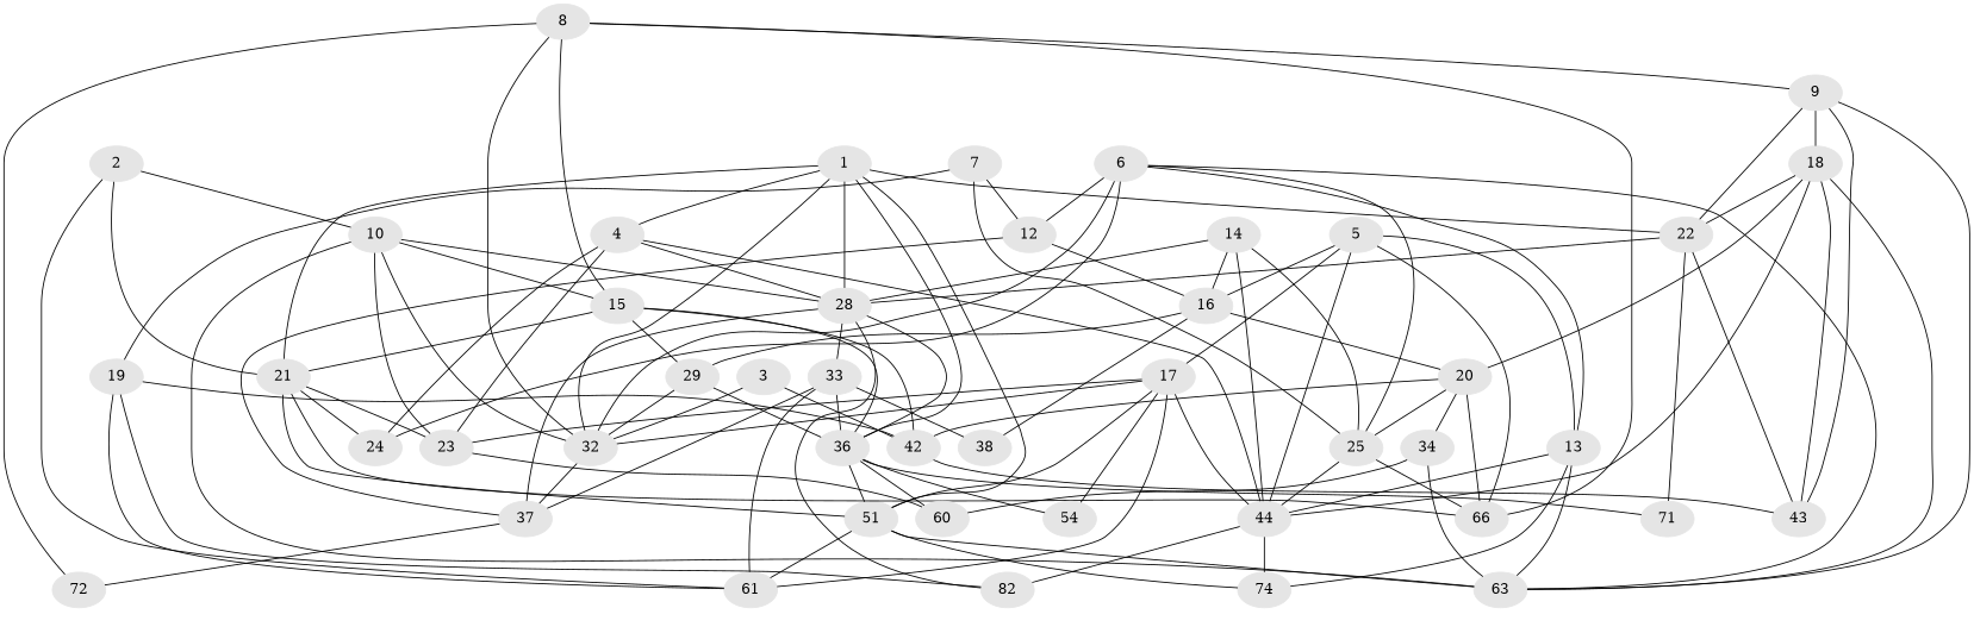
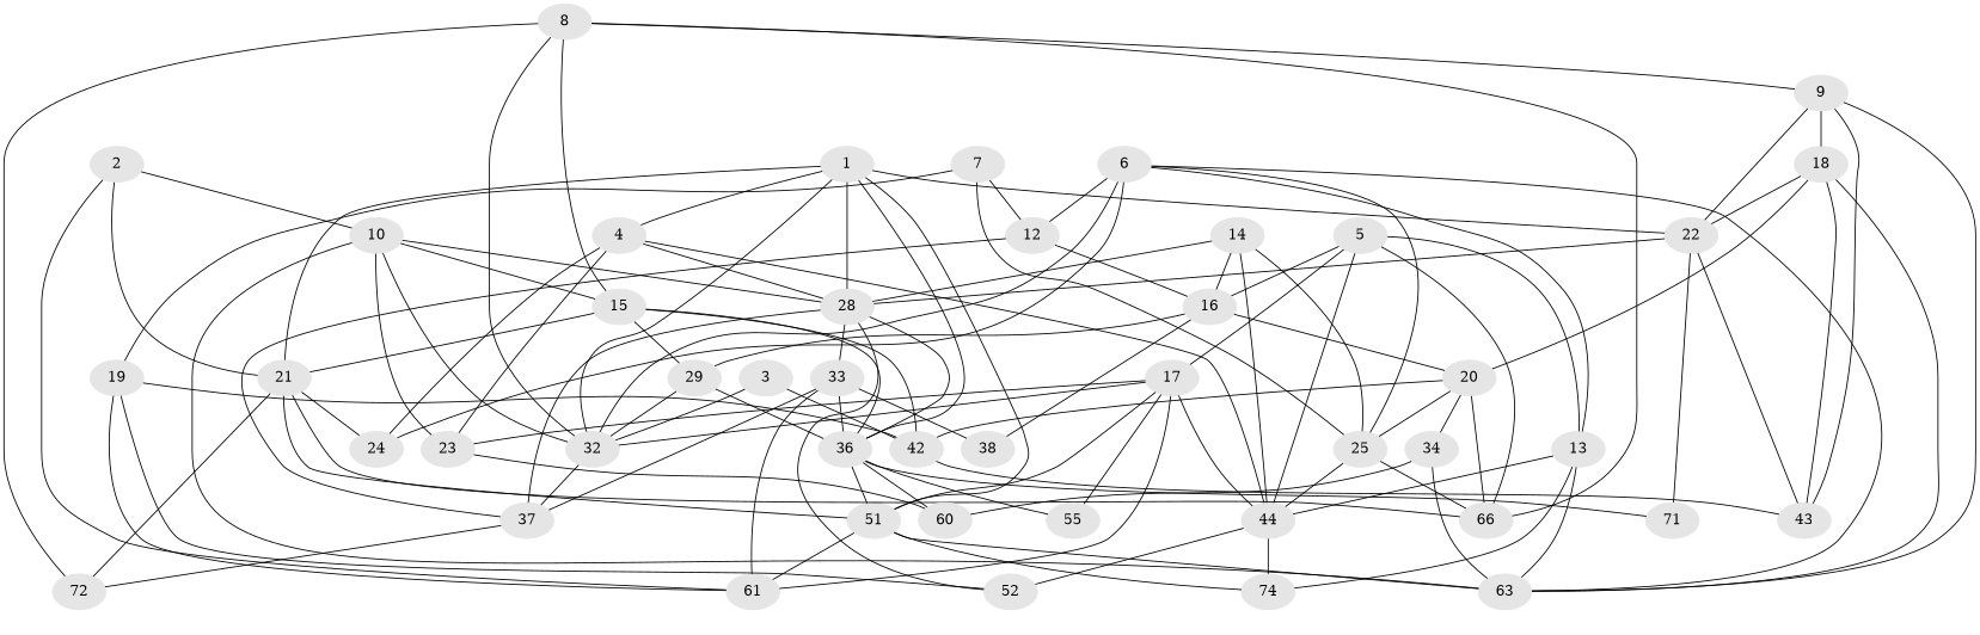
  graph {
    node [color=gray90 style=filled]
    1 [super="+57"]
    4
    21 [super="+40"]
    22 [super="+48"]
    28 [super="+35"]
    32 [super="+54"]
    36 [super="+73"]
    51 [super="+56"]
    23 [super="+58"]
    24 [super="+50"]
    44 [super="+49"]
    66 [super="+70"]
    43
    71
    37 [super="+75"]
-   52 [super="+53" label=82]
+   52 [super="+53"]
    33 [super="+39"]
-   55 [label=54]
+   55
    60
    61
    63 [super="+65"]
    74
    2
    10 [super="+27"]
    3
    42 [super="+45"]
    13 [super="+26"]
    5
    16 [super="+59"]
    17 [super="+69"]
    29
    20
    38
    6 [super="+30"]
    12 [super="+47"]
    25 [super="+31"]
    7
    19 [super="+46"]
    8 [super="+41"]
    9 [super="+11"]
    15 [super="+62"]
    72
    18 [super="+67"]
    14 [super="+64"]
    34
    1 -- 4
    1 -- 21
    1 -- 22
    1 -- 28
    1 -- 32
    1 -- 36
    1 -- 51
    4 -- 28
    4 -- 23
    4 -- 24
    4 -- 44
    21 -- 51
-   21 -- 23
+   21 -- 72
    21 -- 24
    21 -- 66
    22 -- 28
    22 -- 43
    22 -- 71
    28 -- 36
    28 -- 37
    28 -- 52
    28 -- 33
    32 -- 37
    36 -- 51
    36 -- 71
    36 -- 55
    36 -- 60
    51 -- 61
    51 -- 63
    51 -- 74
    23 -- 60
    44 -- 52 [weight=2]
    44 -- 74
    37 -- 72
    33 -- 36
    33 -- 37
    33 -- 61
    33 -- 38
    2 -- 21
    2 -- 61
    2 -- 10
    10 -- 28
    10 -- 32
    10 -- 23
    10 -- 63 [weight=2]
    10 -- 15
    3 -- 32
    3 -- 42
    42 -- 43
    13 -- 44
    13 -- 63
    13 -- 74
    5 -- 44
    5 -- 66
    5 -- 13
    5 -- 16
    5 -- 17
    16 -- 29
    16 -- 20
    16 -- 38
    17 -- 32
    17 -- 51
    17 -- 23
    17 -- 44
    17 -- 55
    17 -- 61
    29 -- 32
    29 -- 36
    20 -- 66
    20 -- 42
    20 -- 25
    20 -- 34
    6 -- 32
    6 -- 24 [weight=2]
    6 -- 63
    6 -- 13
    6 -- 12
    6 -- 25
    12 -- 37
    12 -- 16
    25 -- 44
    25 -- 66
    7 -- 12
    7 -- 25
    7 -- 19
    19 -- 52
    19 -- 61
    19 -- 42
    8 -- 32
    8 -- 66
    8 -- 9
    8 -- 15
    8 -- 72
    9 -- 22
    9 -- 43
    9 -- 63
    9 -- 18
    15 -- 21
    15 -- 36
    15 -- 42
    15 -- 29
    18 -- 22
-   18 -- 44
    18 -- 43
    18 -- 63
    18 -- 20
    14 -- 28
    14 -- 44
    14 -- 16
    14 -- 25
    34 -- 60
    34 -- 63
  }
